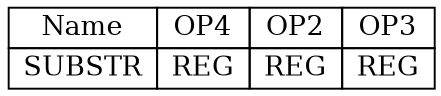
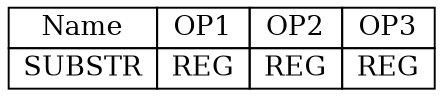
  digraph {
    nodesep=0.5
    ranksep=2
-   n1 [label=< <table border="0" cellborder="1" cellspacing="0"> <tr><td> Name </td> <td> OP4 </td><td> OP2 </td><td> OP3 </td> </tr> <tr><td> SUBSTR </td><td> REG </td><td> REG </td><td> REG </td> </tr> </table>> shape=plain]
+   n1 [label=< <table border="0" cellborder="1" cellspacing="0"> <tr><td> Name </td> <td> OP1 </td><td> OP2 </td><td> OP3 </td> </tr> <tr><td> SUBSTR </td><td> REG </td><td> REG </td><td> REG </td> </tr> </table>> shape=plain]
  }
